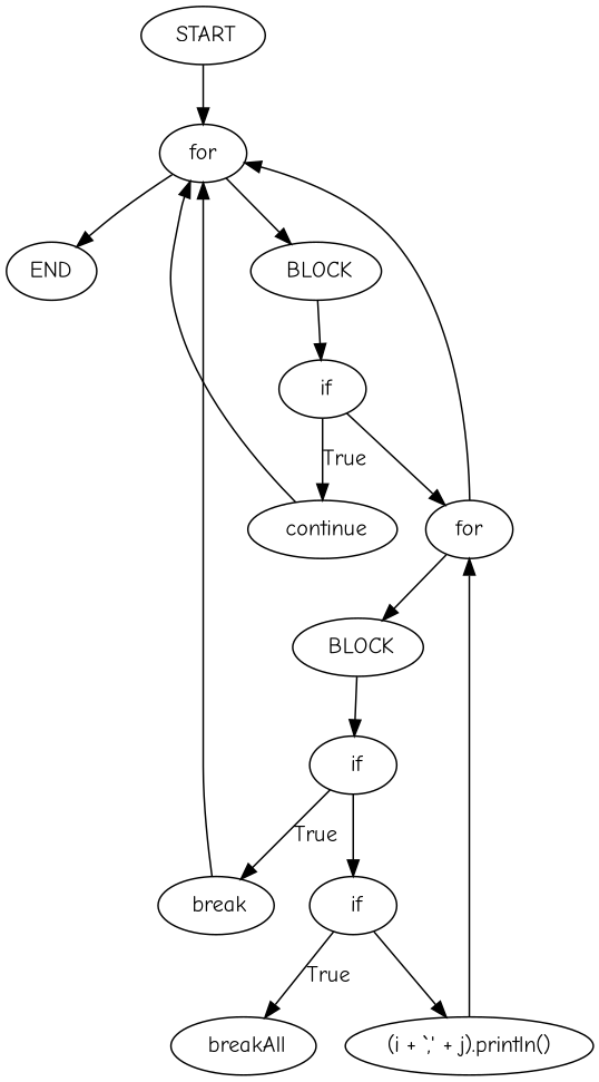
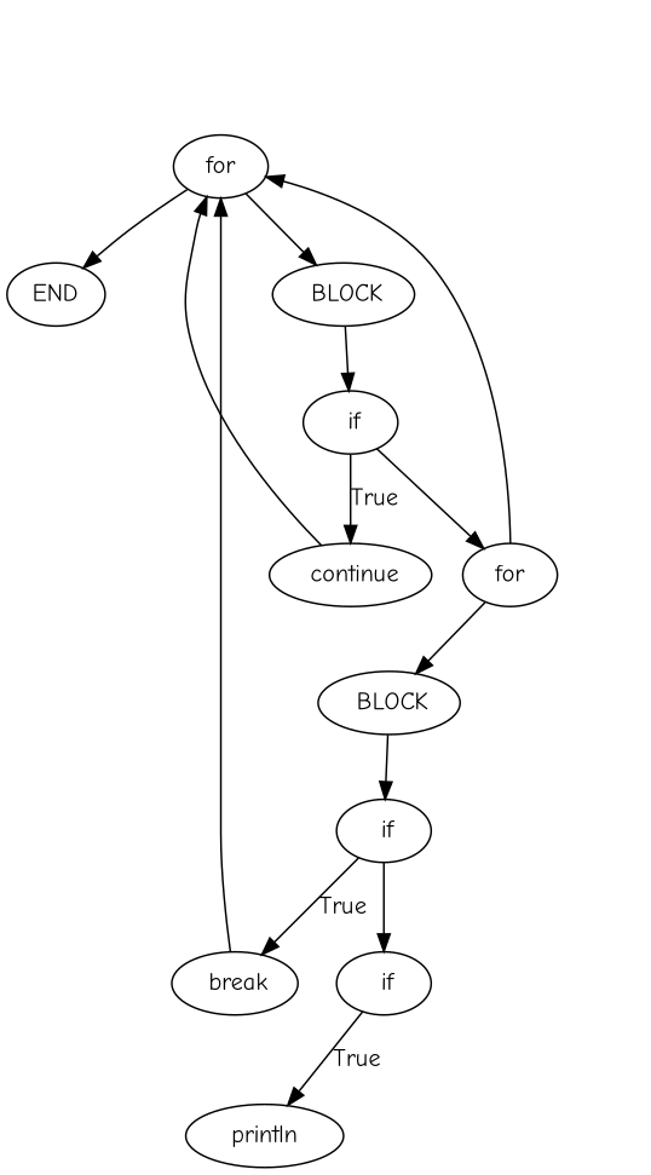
  digraph {
    fontname="Comic Neue"
    node [fontname="Comic Neue"]
    edge [color=black fontname="Comic Neue"]
-   n1 [label=" START"]
    n2 [label=for]
    n3 [label=END]
    n4 [label=" BLOCK"]
    n5 [label=" if"]
    n6 [label=" continue"]
    n7 [label=for]
    n8 [label=" BLOCK"]
    n9 [label=" if"]
    n10 [label=" break"]
    n11 [label=" if"]
-   n12 [label=" breakAll"]
-   n13 [label="(i + `,' + j).println()"]
-   n1 -> n2
+   n12 [label=println]
    n2 -> n3
    n2 -> n4
    n4 -> n5
    n5 -> n6 [label=True]
    n5 -> n7
    n6 -> n2
    n7 -> n2
    n7 -> n8
    n8 -> n9
    n9 -> n10 [label=True]
    n9 -> n11
    n10 -> n2
    n11 -> n12 [label=True]
-   n11 -> n13
-   n13 -> n7
  }
